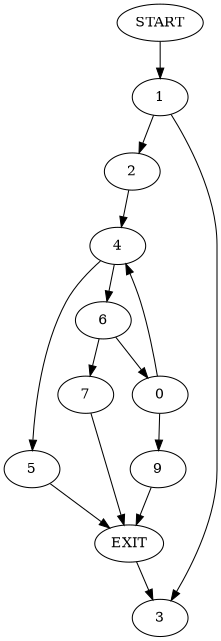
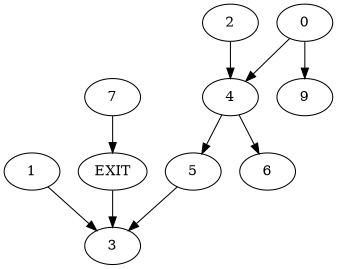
  digraph {
-   n1 [label=START]
    1
    2
    3
    n5 [label=EXIT]
    4
    5
    6
    7
    n10 [label=0]
    9
-   n1 -> 1
-   1 -> 2
    1 -> 3
    2 -> 4
    n5 -> 3
    4 -> 5
    4 -> 6
-   5 -> n5
-   6 -> 7
-   6 -> n10
+   5 -> 3
    7 -> n5
    n10 -> 4
    n10 -> 9
-   9 -> n5
  }
